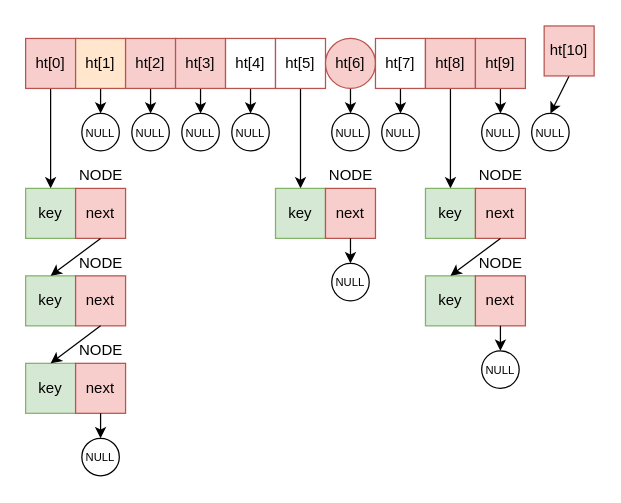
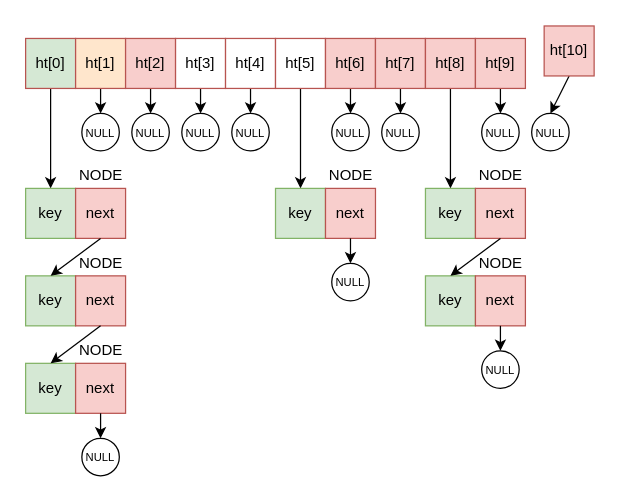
  <mxCell id="0" />
  <mxCell id="1" parent="0" />
  <mxCell id="2" style="edgeStyle=none;rounded=0;orthogonalLoop=1;jettySize=auto;html=1;exitX=0.5;exitY=1;exitDx=0;exitDy=0;entryX=0.5;entryY=0;entryDx=0;entryDy=0;" edge="1" parent="1" source="3" target="25"><mxGeometry relative="1" as="geometry" /></mxCell>
- <mxCell id="3" value="ht[0]" style="rounded=0;whiteSpace=wrap;html=1;fillColor=#f8cecc;strokeColor=#b85450;" vertex="1" parent="1"><mxGeometry x="20" y="30" width="40" height="40" as="geometry" /></mxCell>
+ <mxCell id="3" value="ht[0]" style="rounded=0;whiteSpace=wrap;html=1;fillColor=#d5e8d4;strokeColor=#b85450;" vertex="1" parent="1"><mxGeometry x="20" y="30" width="40" height="40" as="geometry" /></mxCell>
  <mxCell id="4" style="edgeStyle=none;rounded=0;orthogonalLoop=1;jettySize=auto;html=1;exitX=0.5;exitY=1;exitDx=0;exitDy=0;entryX=0.5;entryY=0;entryDx=0;entryDy=0;fontSize=9;" edge="1" parent="1" source="5" target="45"><mxGeometry relative="1" as="geometry" /></mxCell>
  <mxCell id="5" value="ht[1]" style="rounded=0;whiteSpace=wrap;html=1;fillColor=#ffe6cc;strokeColor=#b85450;" vertex="1" parent="1"><mxGeometry x="60" y="30" width="40" height="40" as="geometry" /></mxCell>
  <mxCell id="6" style="edgeStyle=none;rounded=0;orthogonalLoop=1;jettySize=auto;html=1;exitX=0.5;exitY=1;exitDx=0;exitDy=0;entryX=0.5;entryY=0;entryDx=0;entryDy=0;fontSize=9;" edge="1" parent="1" source="7" target="46"><mxGeometry relative="1" as="geometry" /></mxCell>
  <mxCell id="7" value="&lt;span style=&quot;&quot;&gt;ht[2]&lt;/span&gt;" style="rounded=0;whiteSpace=wrap;html=1;fillColor=#f8cecc;strokeColor=#b85450;" vertex="1" parent="1"><mxGeometry x="100" y="30" width="40" height="40" as="geometry" /></mxCell>
  <mxCell id="8" style="edgeStyle=none;rounded=0;orthogonalLoop=1;jettySize=auto;html=1;exitX=0.5;exitY=1;exitDx=0;exitDy=0;entryX=0.5;entryY=0;entryDx=0;entryDy=0;fontSize=9;" edge="1" parent="1" source="9" target="47"><mxGeometry relative="1" as="geometry" /></mxCell>
- <mxCell id="9" value="&lt;span style=&quot;&quot;&gt;ht[3]&lt;/span&gt;" style="rounded=0;whiteSpace=wrap;html=1;fillColor=#f8cecc;strokeColor=#b85450;" vertex="1" parent="1"><mxGeometry x="140" y="30" width="40" height="40" as="geometry" /></mxCell>
+ <mxCell id="9" value="&lt;span style=&quot;&quot;&gt;ht[3]&lt;/span&gt;" style="rounded=0;whiteSpace=wrap;html=1;fillColor=#ffffff;strokeColor=#b85450;" vertex="1" parent="1"><mxGeometry x="140" y="30" width="40" height="40" as="geometry" /></mxCell>
  <mxCell id="10" style="edgeStyle=none;rounded=0;orthogonalLoop=1;jettySize=auto;html=1;exitX=0.5;exitY=1;exitDx=0;exitDy=0;entryX=0.5;entryY=0;entryDx=0;entryDy=0;fontSize=9;" edge="1" parent="1" source="11" target="48"><mxGeometry relative="1" as="geometry" /></mxCell>
  <mxCell id="11" value="&lt;span style=&quot;&quot;&gt;ht[4]&lt;/span&gt;" style="rounded=0;whiteSpace=wrap;html=1;fillColor=#ffffff;strokeColor=#b85450;" vertex="1" parent="1"><mxGeometry x="180" y="30" width="40" height="40" as="geometry" /></mxCell>
  <mxCell id="12" style="edgeStyle=none;rounded=0;orthogonalLoop=1;jettySize=auto;html=1;exitX=0.5;exitY=1;exitDx=0;exitDy=0;entryX=0.5;entryY=0;entryDx=0;entryDy=0;" edge="1" parent="1" source="13" target="36"><mxGeometry relative="1" as="geometry" /></mxCell>
  <mxCell id="13" value="&lt;span style=&quot;&quot;&gt;ht[5]&lt;/span&gt;" style="rounded=0;whiteSpace=wrap;html=1;fillColor=#ffffff;strokeColor=#b85450;" vertex="1" parent="1"><mxGeometry x="220" y="30" width="40" height="40" as="geometry" /></mxCell>
  <mxCell id="14" style="edgeStyle=none;rounded=0;orthogonalLoop=1;jettySize=auto;html=1;exitX=0.5;exitY=1;exitDx=0;exitDy=0;entryX=0.5;entryY=0;entryDx=0;entryDy=0;fontSize=9;" edge="1" parent="1" source="15" target="49"><mxGeometry relative="1" as="geometry" /></mxCell>
- <mxCell id="15" value="&lt;span style=&quot;&quot;&gt;ht[6]&lt;/span&gt;" style="ellipse;whiteSpace=wrap;html=1;fillColor=#f8cecc;strokeColor=#b85450;" vertex="1" parent="1"><mxGeometry x="260" y="30" width="40" height="40" as="geometry" /></mxCell>
+ <mxCell id="15" value="&lt;span style=&quot;&quot;&gt;ht[6]&lt;/span&gt;" style="rounded=0;whiteSpace=wrap;html=1;fillColor=#f8cecc;strokeColor=#b85450;" vertex="1" parent="1"><mxGeometry x="260" y="30" width="40" height="40" as="geometry" /></mxCell>
  <mxCell id="16" style="edgeStyle=none;rounded=0;orthogonalLoop=1;jettySize=auto;html=1;exitX=0.5;exitY=1;exitDx=0;exitDy=0;entryX=0.5;entryY=0;entryDx=0;entryDy=0;fontSize=9;" edge="1" parent="1" source="17" target="50"><mxGeometry relative="1" as="geometry" /></mxCell>
- <mxCell id="17" value="&lt;span style=&quot;&quot;&gt;ht[7]&lt;/span&gt;" style="rounded=0;whiteSpace=wrap;html=1;fillColor=#ffffff;strokeColor=#b85450;" vertex="1" parent="1"><mxGeometry x="300" y="30" width="40" height="40" as="geometry" /></mxCell>
+ <mxCell id="17" value="&lt;span style=&quot;&quot;&gt;ht[7]&lt;/span&gt;" style="rounded=0;whiteSpace=wrap;html=1;fillColor=#f8cecc;strokeColor=#b85450;" vertex="1" parent="1"><mxGeometry x="300" y="30" width="40" height="40" as="geometry" /></mxCell>
  <mxCell id="18" style="edgeStyle=none;rounded=0;orthogonalLoop=1;jettySize=auto;html=1;exitX=0.5;exitY=1;exitDx=0;exitDy=0;entryX=0.5;entryY=0;entryDx=0;entryDy=0;" edge="1" parent="1" source="19" target="42"><mxGeometry relative="1" as="geometry" /></mxCell>
  <mxCell id="19" value="&lt;span style=&quot;&quot;&gt;ht[8]&lt;/span&gt;" style="rounded=0;whiteSpace=wrap;html=1;fillColor=#f8cecc;strokeColor=#b85450;" vertex="1" parent="1"><mxGeometry x="340" y="30" width="40" height="40" as="geometry" /></mxCell>
  <mxCell id="20" style="edgeStyle=none;rounded=0;orthogonalLoop=1;jettySize=auto;html=1;exitX=0.5;exitY=1;exitDx=0;exitDy=0;entryX=0.5;entryY=0;entryDx=0;entryDy=0;fontSize=9;" edge="1" parent="1" source="21" target="51"><mxGeometry relative="1" as="geometry" /></mxCell>
  <mxCell id="21" value="&lt;span style=&quot;&quot;&gt;ht[9]&lt;/span&gt;" style="rounded=0;whiteSpace=wrap;html=1;fillColor=#f8cecc;strokeColor=#b85450;" vertex="1" parent="1"><mxGeometry x="380" y="30" width="40" height="40" as="geometry" /></mxCell>
  <mxCell id="22" style="edgeStyle=none;rounded=0;orthogonalLoop=1;jettySize=auto;html=1;exitX=0.5;exitY=1;exitDx=0;exitDy=0;entryX=0.5;entryY=0;entryDx=0;entryDy=0;fontSize=9;" edge="1" parent="1" source="23" target="52"><mxGeometry relative="1" as="geometry" /></mxCell>
  <mxCell id="23" value="&lt;span style=&quot;&quot;&gt;ht[10]&lt;/span&gt;" style="rounded=0;whiteSpace=wrap;html=1;fillColor=#f8cecc;strokeColor=#b85450;" vertex="1" parent="1"><mxGeometry x="435" y="20" width="40" height="40" as="geometry" /></mxCell>
  <mxCell id="24" value="" style="group" vertex="1" connectable="0" parent="1"><mxGeometry x="20" y="150" width="80" height="40" as="geometry" /></mxCell>
  <mxCell id="25" value="key" style="rounded=0;whiteSpace=wrap;html=1;fillColor=#d5e8d4;strokeColor=#82b366;" vertex="1" parent="24"><mxGeometry width="40" height="40" as="geometry" /></mxCell>
  <mxCell id="26" value="next" style="rounded=0;whiteSpace=wrap;html=1;fillColor=#f8cecc;strokeColor=#b85450;" vertex="1" parent="24"><mxGeometry x="40" width="40" height="40" as="geometry" /></mxCell>
  <mxCell id="27" value="" style="group" vertex="1" connectable="0" parent="1"><mxGeometry x="20" y="220" width="80" height="40" as="geometry" /></mxCell>
  <mxCell id="28" value="key" style="rounded=0;whiteSpace=wrap;html=1;fillColor=#d5e8d4;strokeColor=#82b366;" vertex="1" parent="27"><mxGeometry width="40" height="40" as="geometry" /></mxCell>
  <mxCell id="29" value="next" style="rounded=0;whiteSpace=wrap;html=1;fillColor=#f8cecc;strokeColor=#b85450;" vertex="1" parent="27"><mxGeometry x="40" width="40" height="40" as="geometry" /></mxCell>
  <mxCell id="30" value="" style="group" vertex="1" connectable="0" parent="1"><mxGeometry x="20" y="290" width="80" height="40" as="geometry" /></mxCell>
  <mxCell id="31" value="key" style="rounded=0;whiteSpace=wrap;html=1;fillColor=#d5e8d4;strokeColor=#82b366;" vertex="1" parent="30"><mxGeometry width="40" height="40" as="geometry" /></mxCell>
  <mxCell id="32" value="next" style="rounded=0;whiteSpace=wrap;html=1;fillColor=#f8cecc;strokeColor=#b85450;" vertex="1" parent="30"><mxGeometry x="40" width="40" height="40" as="geometry" /></mxCell>
  <mxCell id="33" style="rounded=0;orthogonalLoop=1;jettySize=auto;html=1;exitX=0.5;exitY=1;exitDx=0;exitDy=0;entryX=0.5;entryY=0;entryDx=0;entryDy=0;" edge="1" parent="1" source="26" target="28"><mxGeometry relative="1" as="geometry" /></mxCell>
  <mxCell id="34" style="edgeStyle=none;rounded=0;orthogonalLoop=1;jettySize=auto;html=1;exitX=0.5;exitY=1;exitDx=0;exitDy=0;entryX=0.5;entryY=0;entryDx=0;entryDy=0;" edge="1" parent="1" source="29" target="31"><mxGeometry relative="1" as="geometry" /></mxCell>
  <mxCell id="35" value="" style="group" vertex="1" connectable="0" parent="1"><mxGeometry x="220" y="150" width="80" height="40" as="geometry" /></mxCell>
  <mxCell id="36" value="key" style="rounded=0;whiteSpace=wrap;html=1;fillColor=#d5e8d4;strokeColor=#82b366;" vertex="1" parent="35"><mxGeometry width="40" height="40" as="geometry" /></mxCell>
  <mxCell id="37" value="next" style="rounded=0;whiteSpace=wrap;html=1;fillColor=#f8cecc;strokeColor=#b85450;" vertex="1" parent="35"><mxGeometry x="40" width="40" height="40" as="geometry" /></mxCell>
  <mxCell id="38" value="" style="group" vertex="1" connectable="0" parent="1"><mxGeometry x="340" y="220" width="80" height="40" as="geometry" /></mxCell>
  <mxCell id="39" value="key" style="rounded=0;whiteSpace=wrap;html=1;fillColor=#d5e8d4;strokeColor=#82b366;" vertex="1" parent="38"><mxGeometry width="40" height="40" as="geometry" /></mxCell>
  <mxCell id="40" value="next" style="rounded=0;whiteSpace=wrap;html=1;fillColor=#f8cecc;strokeColor=#b85450;" vertex="1" parent="38"><mxGeometry x="40" width="40" height="40" as="geometry" /></mxCell>
  <mxCell id="41" value="" style="group" vertex="1" connectable="0" parent="1"><mxGeometry x="340" y="150" width="80" height="40" as="geometry" /></mxCell>
  <mxCell id="42" value="key" style="rounded=0;whiteSpace=wrap;html=1;fillColor=#d5e8d4;strokeColor=#82b366;" vertex="1" parent="41"><mxGeometry width="40" height="40" as="geometry" /></mxCell>
  <mxCell id="43" value="next" style="rounded=0;whiteSpace=wrap;html=1;fillColor=#f8cecc;strokeColor=#b85450;" vertex="1" parent="41"><mxGeometry x="40" width="40" height="40" as="geometry" /></mxCell>
  <mxCell id="44" style="edgeStyle=none;rounded=0;orthogonalLoop=1;jettySize=auto;html=1;exitX=0.5;exitY=1;exitDx=0;exitDy=0;entryX=0.5;entryY=0;entryDx=0;entryDy=0;" edge="1" parent="1" source="43" target="39"><mxGeometry relative="1" as="geometry" /></mxCell>
  <mxCell id="45" value="&lt;font style=&quot;font-size: 9px;&quot;&gt;NULL&lt;/font&gt;" style="ellipse;whiteSpace=wrap;html=1;" vertex="1" parent="1"><mxGeometry x="65" y="90" width="30" height="30" as="geometry" /></mxCell>
  <mxCell id="46" value="&lt;font style=&quot;font-size: 9px;&quot;&gt;NULL&lt;/font&gt;" style="ellipse;whiteSpace=wrap;html=1;" vertex="1" parent="1"><mxGeometry x="105" y="90" width="30" height="30" as="geometry" /></mxCell>
  <mxCell id="47" value="&lt;font style=&quot;font-size: 9px;&quot;&gt;NULL&lt;/font&gt;" style="ellipse;whiteSpace=wrap;html=1;" vertex="1" parent="1"><mxGeometry x="145" y="90" width="30" height="30" as="geometry" /></mxCell>
  <mxCell id="48" value="&lt;font style=&quot;font-size: 9px;&quot;&gt;NULL&lt;/font&gt;" style="ellipse;whiteSpace=wrap;html=1;" vertex="1" parent="1"><mxGeometry x="185" y="90" width="30" height="30" as="geometry" /></mxCell>
  <mxCell id="49" value="&lt;font style=&quot;font-size: 9px;&quot;&gt;NULL&lt;/font&gt;" style="ellipse;whiteSpace=wrap;html=1;" vertex="1" parent="1"><mxGeometry x="265" y="90" width="30" height="30" as="geometry" /></mxCell>
  <mxCell id="50" value="&lt;font style=&quot;font-size: 9px;&quot;&gt;NULL&lt;/font&gt;" style="ellipse;whiteSpace=wrap;html=1;" vertex="1" parent="1"><mxGeometry x="305" y="90" width="30" height="30" as="geometry" /></mxCell>
  <mxCell id="51" value="&lt;font style=&quot;font-size: 9px;&quot;&gt;NULL&lt;/font&gt;" style="ellipse;whiteSpace=wrap;html=1;" vertex="1" parent="1"><mxGeometry x="385" y="90" width="30" height="30" as="geometry" /></mxCell>
  <mxCell id="52" value="&lt;font style=&quot;font-size: 9px;&quot;&gt;NULL&lt;/font&gt;" style="ellipse;whiteSpace=wrap;html=1;" vertex="1" parent="1"><mxGeometry x="425" y="90" width="30" height="30" as="geometry" /></mxCell>
  <mxCell id="53" value="&lt;font style=&quot;font-size: 12px;&quot;&gt;NODE&lt;/font&gt;" style="text;html=1;align=center;verticalAlign=middle;resizable=0;points=[];autosize=1;strokeColor=none;fillColor=none;fontSize=9;" vertex="1" parent="1"><mxGeometry x="55" y="130" width="50" height="20" as="geometry" /></mxCell>
  <mxCell id="54" value="&lt;font style=&quot;font-size: 12px;&quot;&gt;NODE&lt;/font&gt;" style="text;html=1;align=center;verticalAlign=middle;resizable=0;points=[];autosize=1;strokeColor=none;fillColor=none;fontSize=9;" vertex="1" parent="1"><mxGeometry x="55" y="200" width="50" height="20" as="geometry" /></mxCell>
  <mxCell id="55" value="&lt;font style=&quot;font-size: 12px;&quot;&gt;NODE&lt;/font&gt;" style="text;html=1;align=center;verticalAlign=middle;resizable=0;points=[];autosize=1;strokeColor=none;fillColor=none;fontSize=9;" vertex="1" parent="1"><mxGeometry x="55" y="270" width="50" height="20" as="geometry" /></mxCell>
  <mxCell id="56" value="&lt;font style=&quot;font-size: 12px;&quot;&gt;NODE&lt;/font&gt;" style="text;html=1;align=center;verticalAlign=middle;resizable=0;points=[];autosize=1;strokeColor=none;fillColor=none;fontSize=9;" vertex="1" parent="1"><mxGeometry x="255" y="130" width="50" height="20" as="geometry" /></mxCell>
  <mxCell id="57" value="&lt;font style=&quot;font-size: 12px;&quot;&gt;NODE&lt;/font&gt;" style="text;html=1;align=center;verticalAlign=middle;resizable=0;points=[];autosize=1;strokeColor=none;fillColor=none;fontSize=9;" vertex="1" parent="1"><mxGeometry x="375" y="130" width="50" height="20" as="geometry" /></mxCell>
  <mxCell id="58" value="&lt;font style=&quot;font-size: 12px;&quot;&gt;NODE&lt;/font&gt;" style="text;html=1;align=center;verticalAlign=middle;resizable=0;points=[];autosize=1;strokeColor=none;fillColor=none;fontSize=9;" vertex="1" parent="1"><mxGeometry x="375" y="200" width="50" height="20" as="geometry" /></mxCell>
  <mxCell id="59" value="&lt;font style=&quot;font-size: 9px;&quot;&gt;NULL&lt;/font&gt;" style="ellipse;whiteSpace=wrap;html=1;" vertex="1" parent="1"><mxGeometry x="65" y="350" width="30" height="30" as="geometry" /></mxCell>
  <mxCell id="60" value="&lt;font style=&quot;font-size: 9px;&quot;&gt;NULL&lt;/font&gt;" style="ellipse;whiteSpace=wrap;html=1;" vertex="1" parent="1"><mxGeometry x="265" y="210" width="30" height="30" as="geometry" /></mxCell>
  <mxCell id="61" value="&lt;font style=&quot;font-size: 9px;&quot;&gt;NULL&lt;/font&gt;" style="ellipse;whiteSpace=wrap;html=1;" vertex="1" parent="1"><mxGeometry x="385" y="280" width="30" height="30" as="geometry" /></mxCell>
  <mxCell id="62" style="edgeStyle=none;rounded=0;orthogonalLoop=1;jettySize=auto;html=1;exitX=0.5;exitY=1;exitDx=0;exitDy=0;entryX=0.5;entryY=0;entryDx=0;entryDy=0;fontSize=12;" edge="1" parent="1" source="40" target="61"><mxGeometry relative="1" as="geometry" /></mxCell>
  <mxCell id="63" style="edgeStyle=none;rounded=0;orthogonalLoop=1;jettySize=auto;html=1;exitX=0.5;exitY=1;exitDx=0;exitDy=0;entryX=0.5;entryY=0;entryDx=0;entryDy=0;fontSize=12;" edge="1" parent="1" source="37" target="60"><mxGeometry relative="1" as="geometry" /></mxCell>
  <mxCell id="64" style="edgeStyle=none;rounded=0;orthogonalLoop=1;jettySize=auto;html=1;exitX=0.5;exitY=1;exitDx=0;exitDy=0;entryX=0.5;entryY=0;entryDx=0;entryDy=0;fontSize=12;" edge="1" parent="1" source="32" target="59"><mxGeometry relative="1" as="geometry" /></mxCell>
